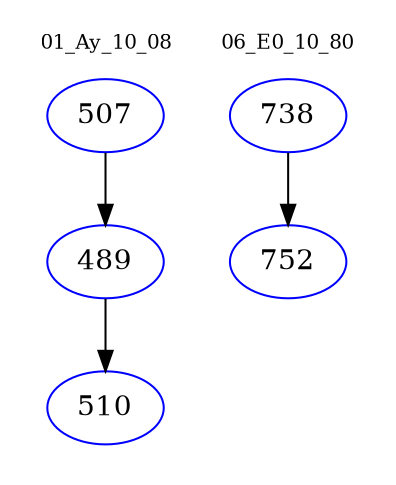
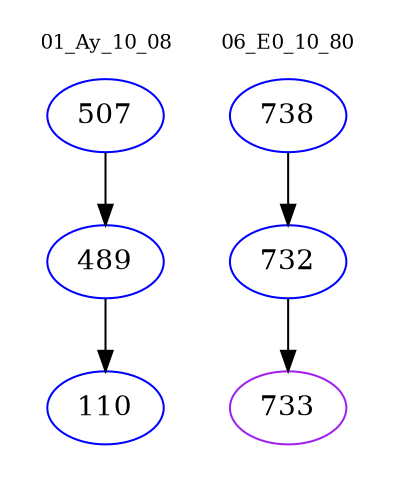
  digraph {
    node [color=blue]
    edge [color=black]
    n1 [label=507]
    n2 [label=489]
-   n3 [label=510]
+   n3 [label=110]
    n4 [label=738]
-   n5 [label=752]
+   n5 [label=732]
+   n6 [color=purple label=733]
    subgraph cluster_1 {
      color=white
      fontsize=10
      label="01_Ay_10_08"
      n1
      n2
      n3
    }
    subgraph cluster_2 {
      color=white
      fontsize=10
      label="06_E0_10_80"
      n4
      n5
+     n6
    }
    n1 -> n2
    n2 -> n3
    n4 -> n5
+   n5 -> n6
  }
